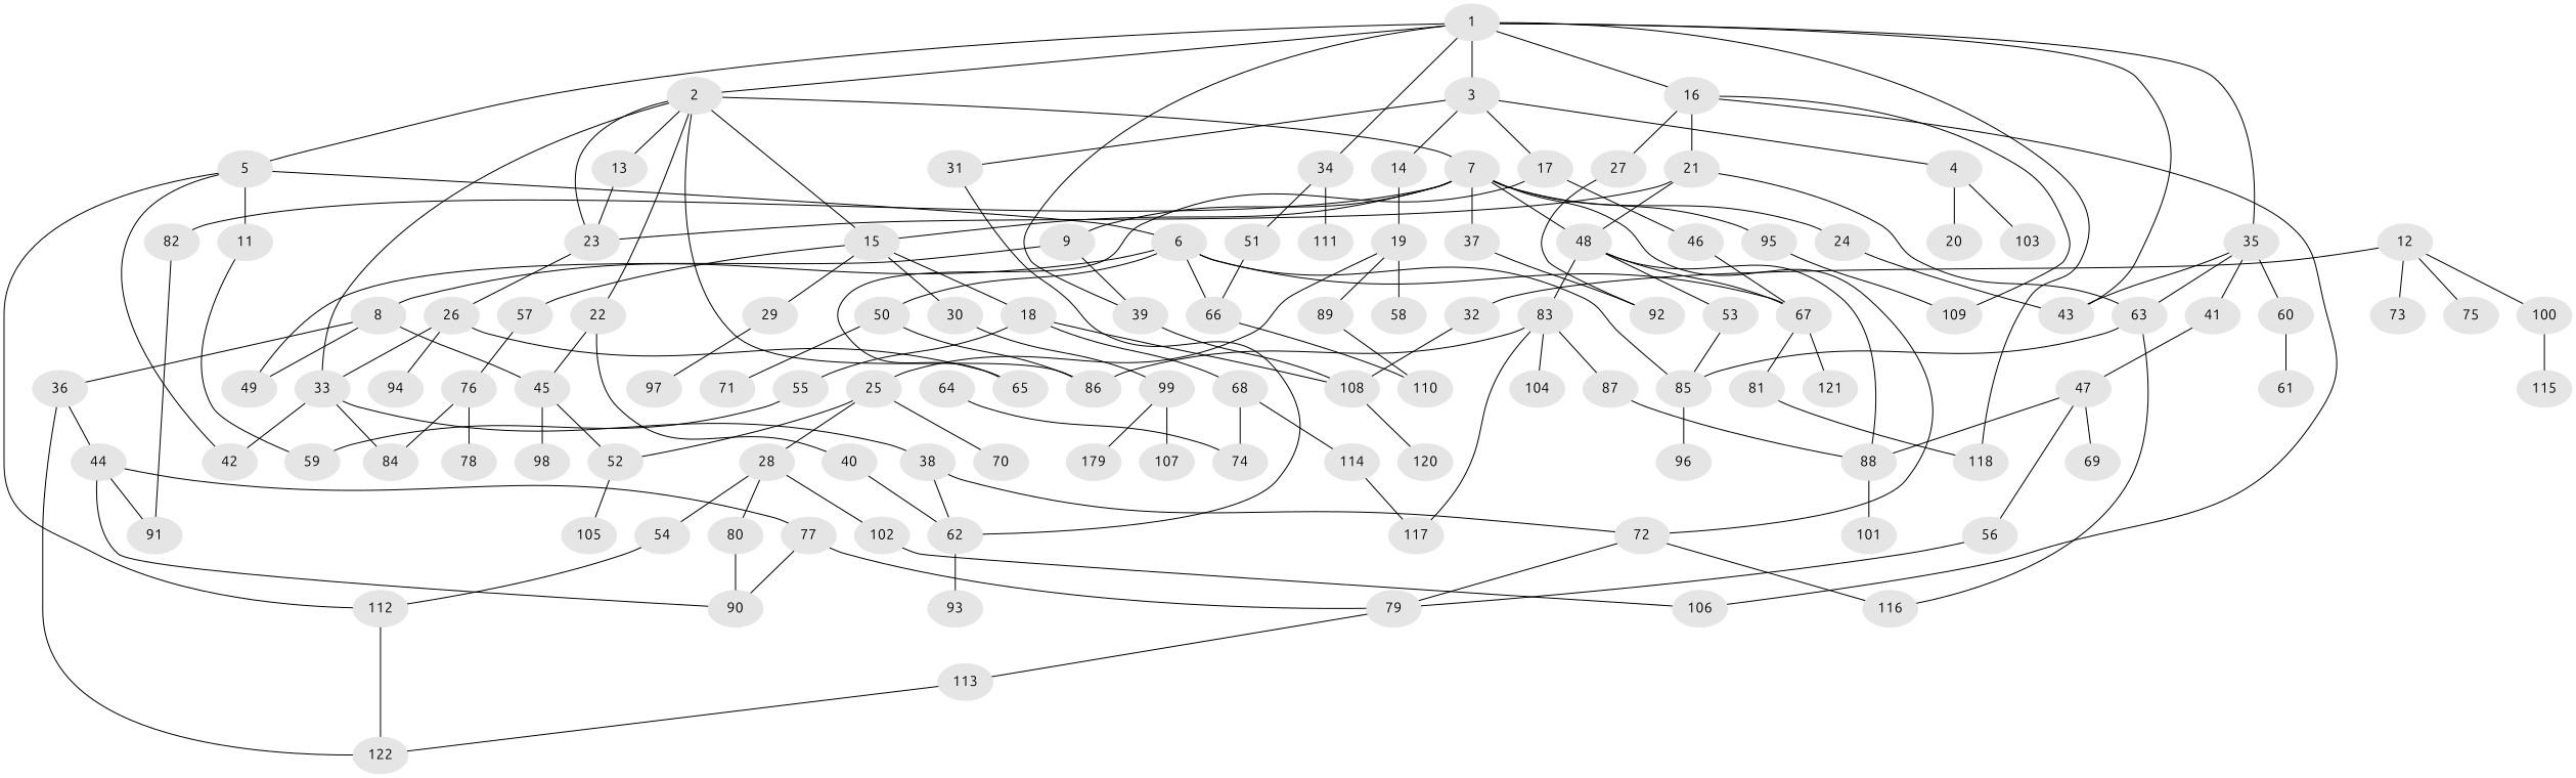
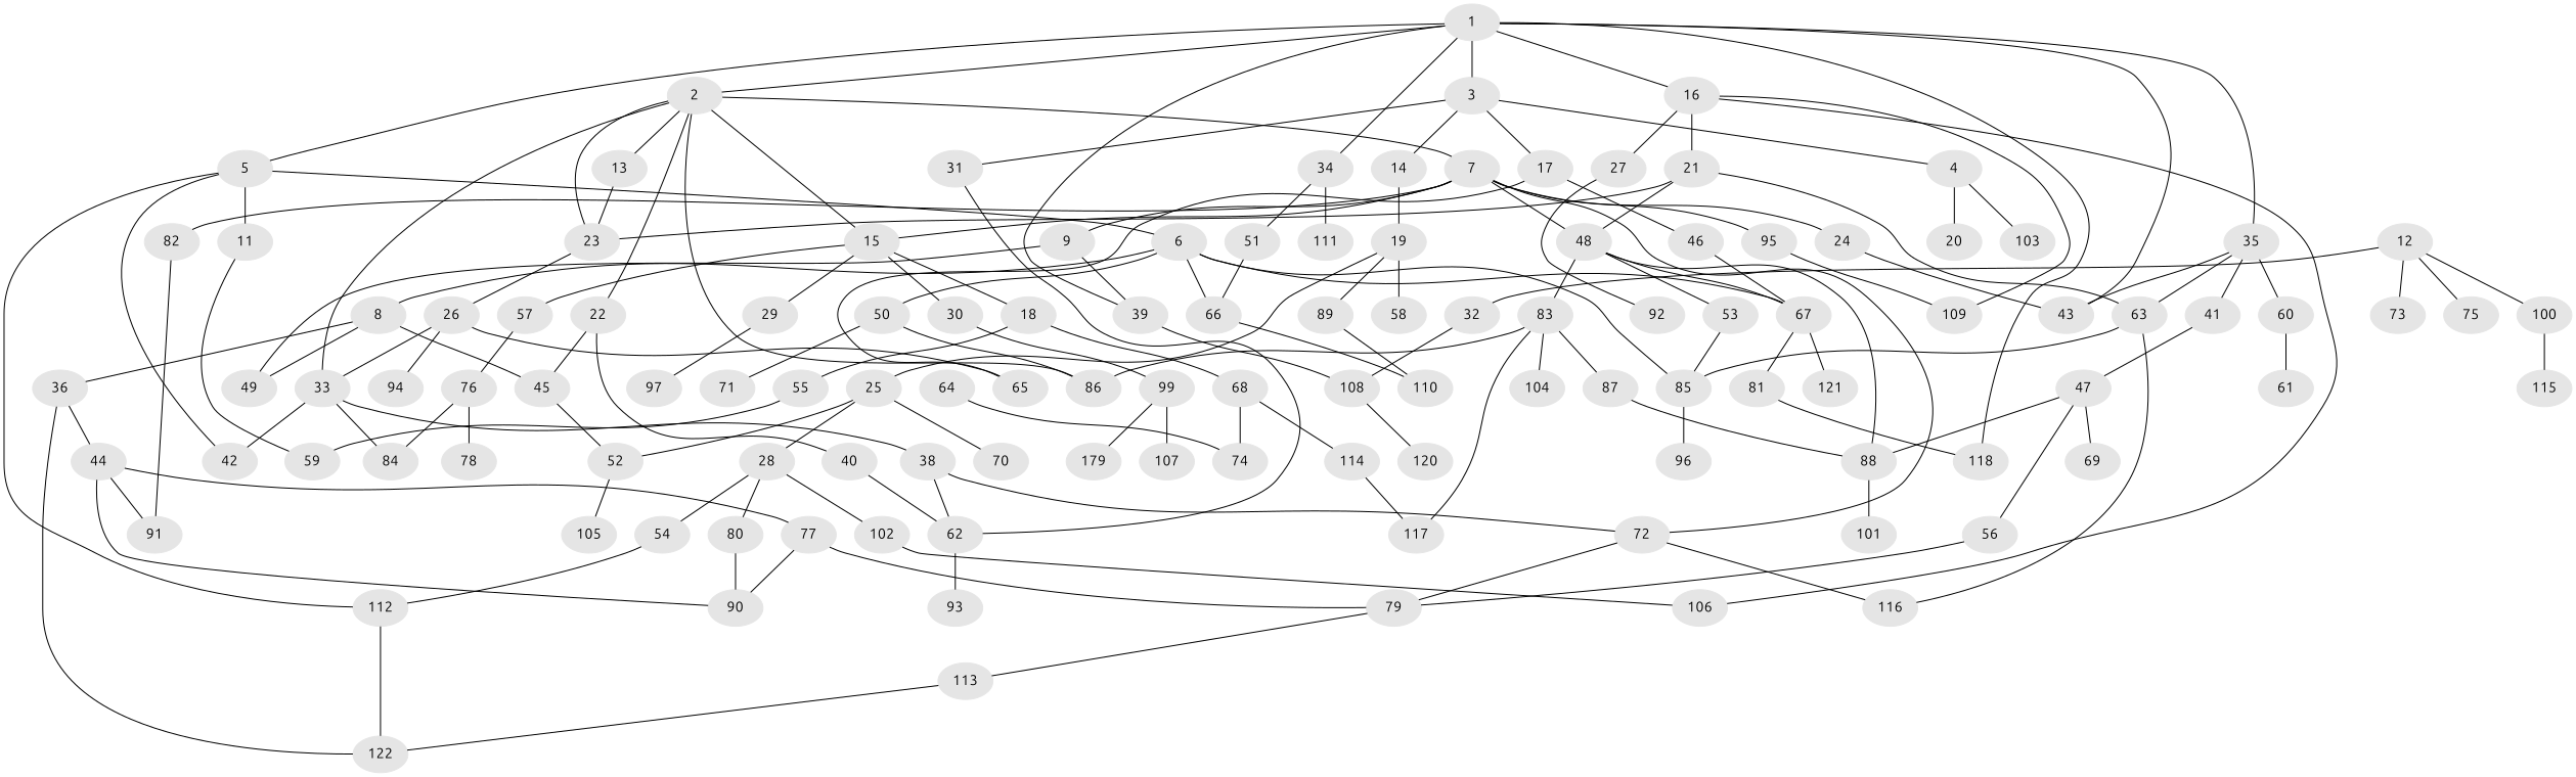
  graph {
    fontname=Ubuntu
    node [color=gray90 fontname=Ubuntu style=filled]
    edge [fontname=Ubuntu]
    1
    2
    3
    5
    16
    34
    35
    39
    43
    118
    7
    13
    15
    22
    23
    33
    86
    4
    14
    17
    31
    6
    11
    42
    112
    21
    27
    106
    109
    51
    111
    63
    41
    60
    108
    9
    24
-   37
    48
    72
    82
    95
    18
    29
    30
    57
    45
    40
    26
    38
    84
    20
    103
    19
    46
    65
    62
    8
    50
    66
    67
    85
    59
    122
    36
    49
    71
    110
    81
    121
    96
    92
    88
    53
    83
    79
    116
    91
    44
    52
-   98
    12
    32
    73
    75
    100
    64
    74
    115
    25
    58
    89
    55
    68
    97
    99
    76
    114
    120
    28
    70
    94
    54
    80
    102
    105
    90
    107
    n109 [label=179]
    93
    47
    61
    77
    56
    69
    113
    101
    87
    104
    117
    78
    1 -- 2
    1 -- 3
    1 -- 5
    1 -- 16
    1 -- 34
    1 -- 35
    1 -- 39
    1 -- 43
    1 -- 118
    2 -- 7
    2 -- 13
    2 -- 15
    2 -- 22
    2 -- 23
    2 -- 33
    2 -- 86
    3 -- 4
    3 -- 14
    3 -- 17
    3 -- 31
    5 -- 6
    5 -- 11
    5 -- 42
    5 -- 112
    16 -- 21
    16 -- 27
    16 -- 106
    16 -- 109
    34 -- 51
    34 -- 111
    35 -- 43
    35 -- 63
    35 -- 41
    35 -- 60
    39 -- 108
    7 -- 15
    7 -- 9
    7 -- 24
-   7 -- 37
    7 -- 48
    7 -- 72
    7 -- 82
    7 -- 95
    13 -- 23
    15 -- 18
    15 -- 29
    15 -- 30
    15 -- 57
    22 -- 45
    22 -- 40
    23 -- 26
    33 -- 42
    33 -- 38
    33 -- 84
    4 -- 20
    4 -- 103
    14 -- 19
    17 -- 46
    17 -- 65
    31 -- 62
    6 -- 8
    6 -- 50
    6 -- 66
    6 -- 67
    6 -- 85
    11 -- 59
    112 -- 122
    21 -- 23
    21 -- 63
    21 -- 48
    27 -- 92
    51 -- 66
    63 -- 85
    63 -- 116
    41 -- 47
    60 -- 61
    108 -- 120
    9 -- 39
    9 -- 49
    24 -- 43
-   37 -- 92
    48 -- 67
    48 -- 88
    48 -- 53
    48 -- 83
    72 -- 79
    72 -- 116
    82 -- 91
    95 -- 109
-   18 -- 108
    18 -- 55
    18 -- 68
    29 -- 97
    30 -- 99
    57 -- 76
    45 -- 52
-   45 -- 98
    40 -- 62
    26 -- 33
    26 -- 65
    26 -- 94
    38 -- 72
    38 -- 62
    19 -- 25
    19 -- 58
    19 -- 89
    46 -- 67
    62 -- 93
    8 -- 45
    8 -- 36
    8 -- 49
    50 -- 86
    50 -- 71
    66 -- 110
    67 -- 81
    67 -- 121
    85 -- 96
    36 -- 122
    36 -- 44
    81 -- 118
    88 -- 101
    53 -- 85
    83 -- 86
    83 -- 87
    83 -- 104
    83 -- 117
    79 -- 113
    44 -- 91
    44 -- 90
    44 -- 77
    52 -- 105
    12 -- 32
    12 -- 73
    12 -- 75
    12 -- 100
    32 -- 108
    100 -- 115
    64 -- 74
    25 -- 52
    25 -- 28
    25 -- 70
    89 -- 110
    55 -- 59
    68 -- 74
    68 -- 114
    99 -- 107
    99 -- n109
    76 -- 84
    76 -- 78
    114 -- 117
    28 -- 54
    28 -- 80
    28 -- 102
    54 -- 112
    80 -- 90
    102 -- 106
    47 -- 88
    47 -- 56
    47 -- 69
    77 -- 79
    77 -- 90
    56 -- 79
    113 -- 122
    87 -- 88
  }
